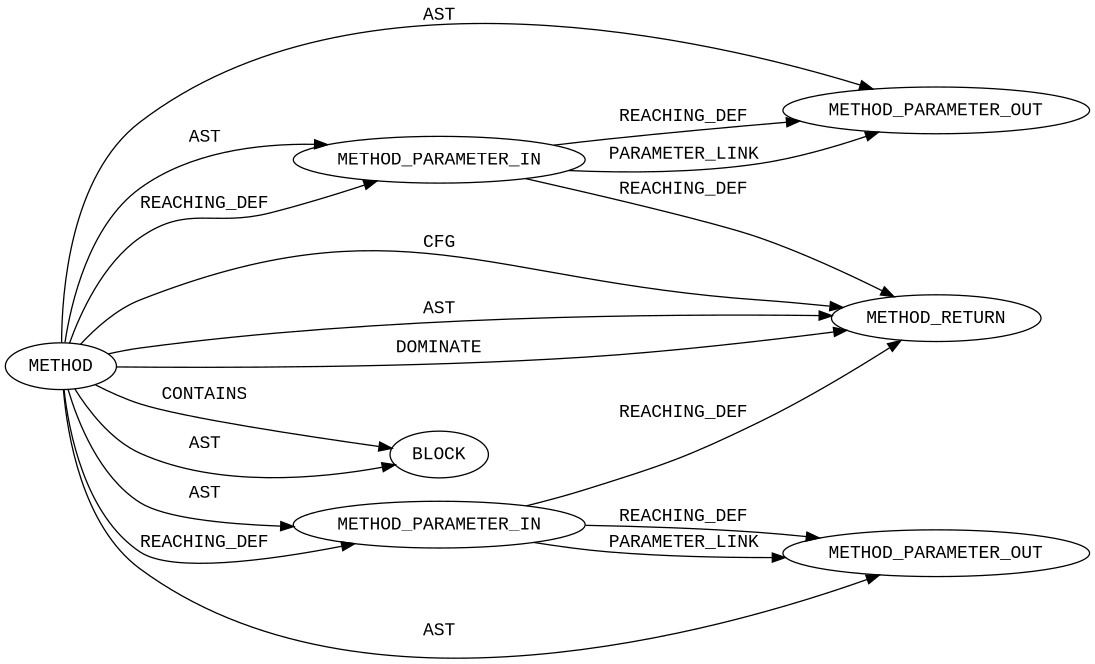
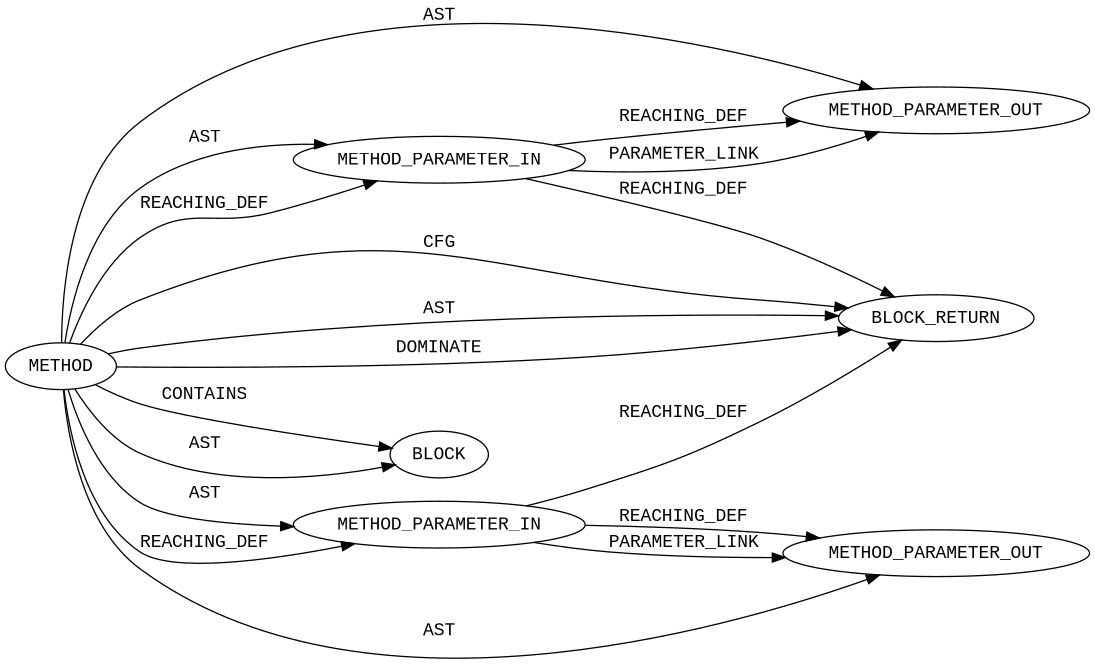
  digraph {
    fontname="Liberation Mono"
    rankdir=LR
    node [CODE=p1 EVALUATION_STRATEGY=BY_VALUE IS_VARIADIC=false ORDER=1 TYPE_FULL_NAME=ANY fontname="Liberation Mono"]
    edge [fontname="Liberation Mono"]
    n1 [INDEX=1 NAME=p1 label=METHOD_PARAMETER_IN]
-   n2 [CODE=RET ORDER=2 label=METHOD_RETURN IS_VARIADIC=""]
+   n2 [CODE=RET ORDER=2 label=BLOCK_RETURN IS_VARIADIC=""]
    n3 [INDEX=1 NAME=p1 label=METHOD_PARAMETER_OUT]
    n4 [AST_PARENT_FULL_NAME="<global>" AST_PARENT_TYPE=NAMESPACE_BLOCK CODE="<empty>" FILENAME="<empty>" FULL_NAME=ALIGN IS_EXTERNAL=true NAME=ALIGN ORDER=0 label=METHOD EVALUATION_STRATEGY="" IS_VARIADIC="" TYPE_FULL_NAME=""]
    n5 [ARGUMENT_INDEX=1 CODE="<empty>" label=BLOCK EVALUATION_STRATEGY="" IS_VARIADIC=""]
    n6 [CODE=p2 INDEX=2 NAME=p2 ORDER=2 label=METHOD_PARAMETER_IN]
    n7 [CODE=p2 INDEX=2 NAME=p2 ORDER=2 label=METHOD_PARAMETER_OUT]
    n1 -> n2 [VARIABLE=p1 label=REACHING_DEF]
    n1 -> n3 [VARIABLE=p1 label=REACHING_DEF]
    n1 -> n3 [label=PARAMETER_LINK]
    n4 -> n1 [label=AST]
    n4 -> n1 [label=REACHING_DEF]
    n4 -> n2 [label=CFG]
    n4 -> n2 [label=AST]
    n4 -> n2 [label=DOMINATE]
    n4 -> n3 [label=AST]
    n4 -> n5 [label=AST]
    n4 -> n5 [label=CONTAINS]
    n4 -> n6 [label=REACHING_DEF]
    n4 -> n6 [label=AST]
    n4 -> n7 [label=AST]
    n6 -> n2 [VARIABLE=p2 label=REACHING_DEF]
    n6 -> n7 [label=PARAMETER_LINK]
    n6 -> n7 [VARIABLE=p2 label=REACHING_DEF]
  }
